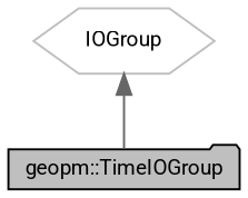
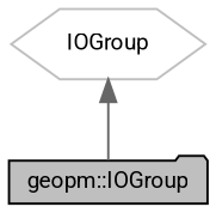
  digraph {
    fontname=Roboto
    node [fontname=Roboto fontsize=10 style=filled]
-   n1 [color=black fillcolor=grey75 fontcolor=black height=0.2 label="geopm::TimeIOGroup" shape=folder width=0.4]
+   n1 [color=black fillcolor=grey75 fontcolor=black height=0.2 label="geopm::IOGroup" shape=folder width=0.4]
    n2 [color=grey75 fillcolor=white height=0.2 label=IOGroup shape=hexagon width=0.4]
    n2 -> n1 [color=gray40 dir=back fontname=Roboto fontsize=10 labelfontname=Helvetica labelfontsize=10 style=solid]
  }
